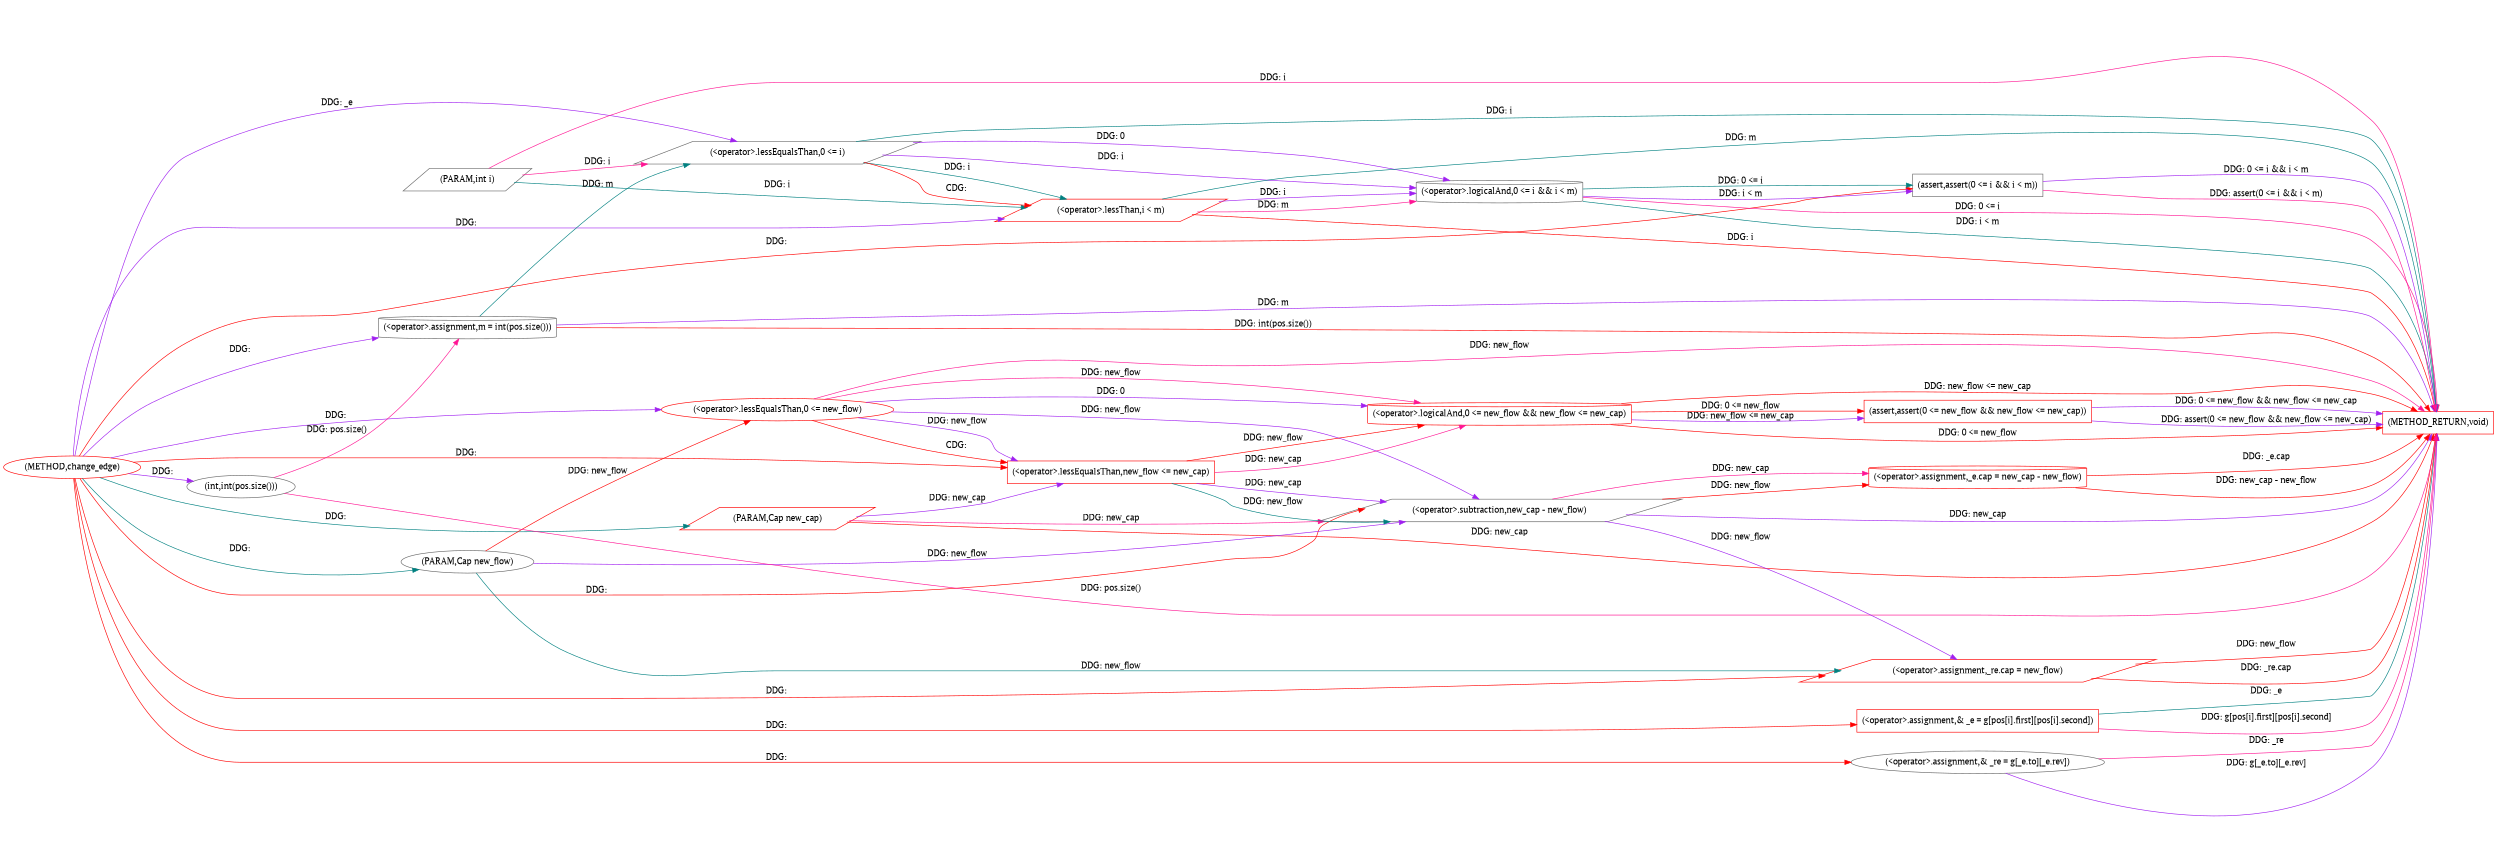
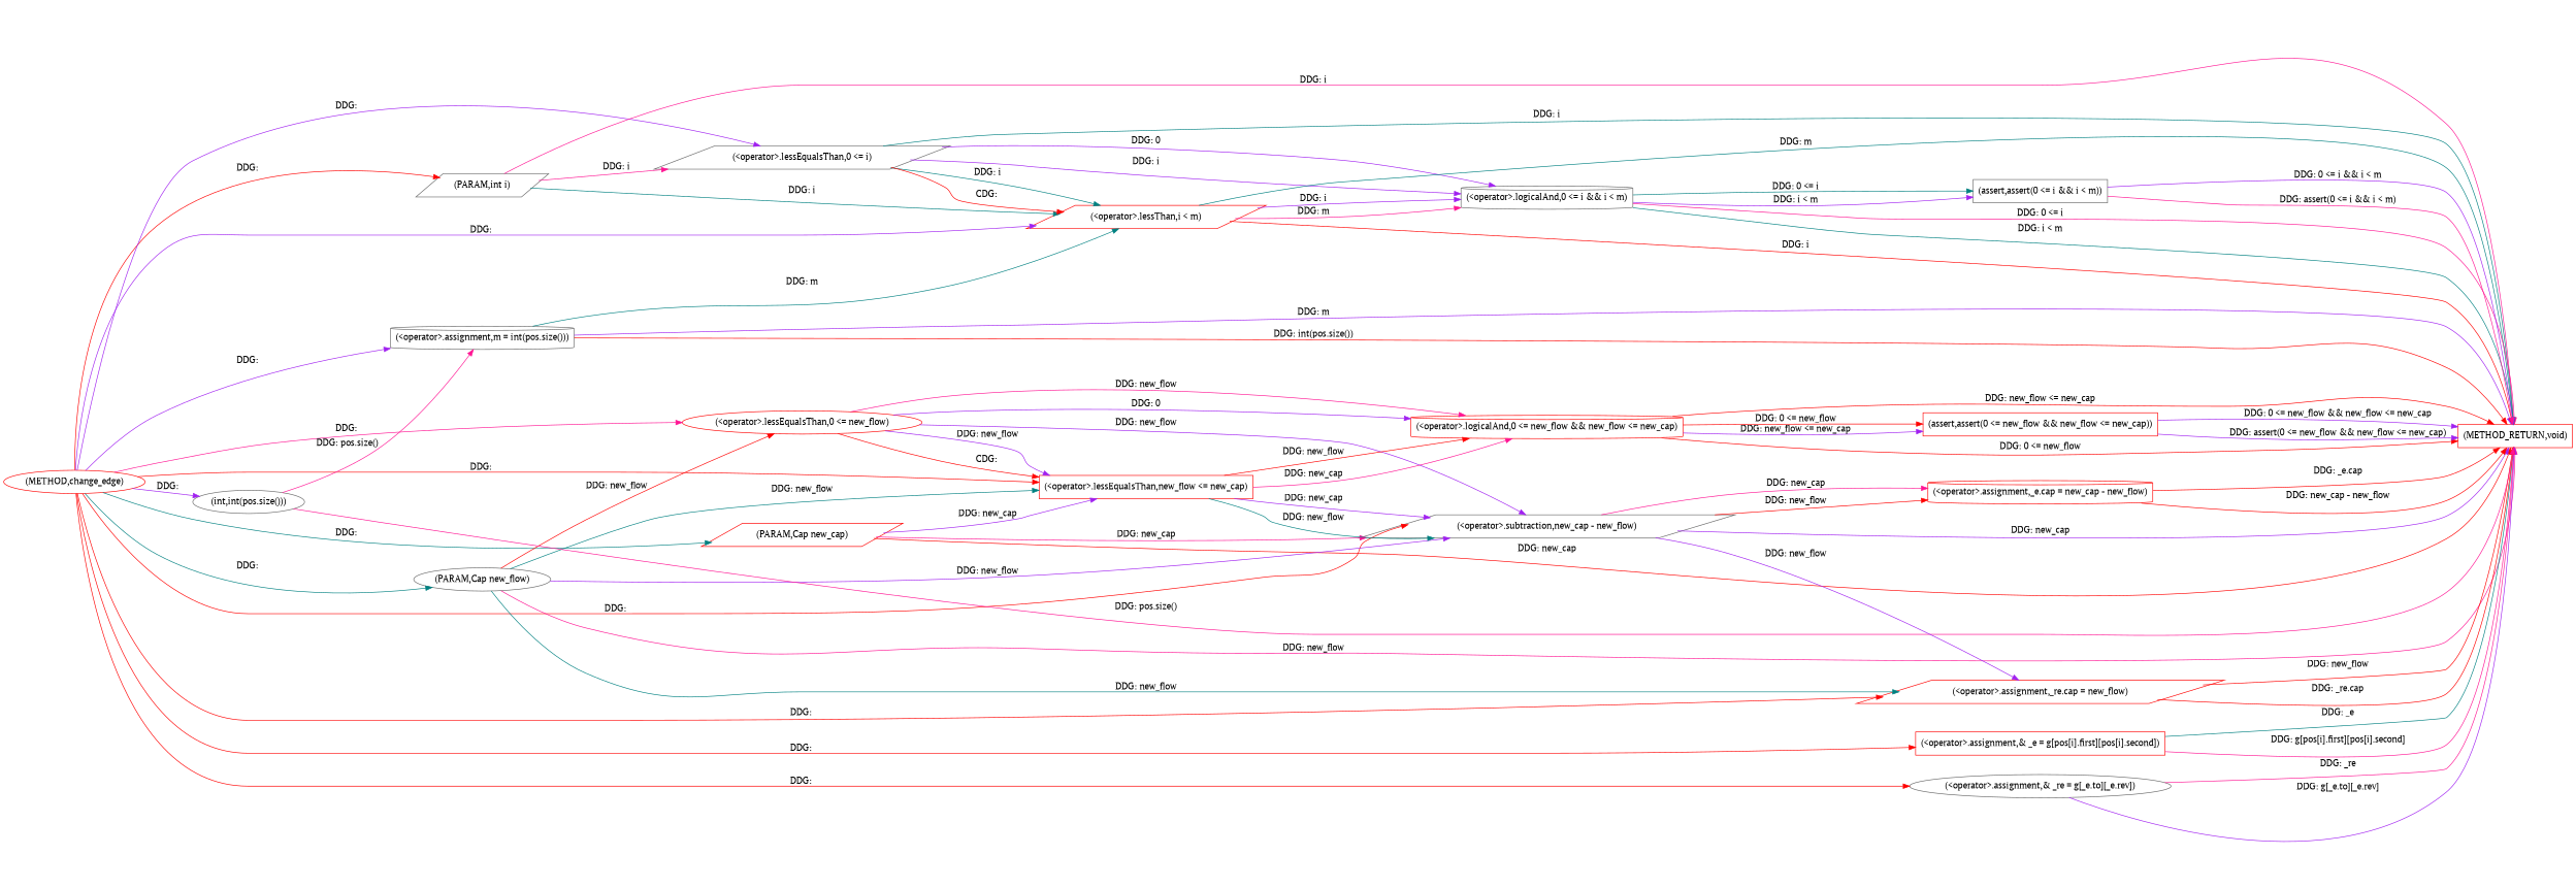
  digraph {
    fontname="PT Serif"
    rankdir=LR
    node [color=red fontname="PT Serif" shape=parallelogram]
    edge [color=purple fontname="PT Serif"]
    n1 [label="(METHOD,change_edge)" shape=ellipse]
    n2 [color=gray40 label="(PARAM,int i)"]
    n3 [label="(PARAM,Cap new_cap)"]
    n4 [color=gray40 label="(PARAM,Cap new_flow)" shape=ellipse]
    n5 [color=gray40 label="(<operator>.assignment,m = int(pos.size()))" shape=cylinder]
    n6 [label="(<operator>.assignment,& _e = g[pos[i].first][pos[i].second])" shape=box]
    n7 [color=gray40 label="(<operator>.assignment,& _re = g[_e.to][_e.rev])" shape=ellipse]
    n8 [label="(<operator>.assignment,_re.cap = new_flow)"]
    n9 [color=gray40 label="(int,int(pos.size()))" shape=ellipse]
    n10 [color=gray40 label="(<operator>.subtraction,new_cap - new_flow)"]
    n11 [color=gray40 label="(<operator>.lessEqualsThan,0 <= i)"]
    n12 [label="(<operator>.lessThan,i < m)"]
    n13 [label="(<operator>.lessEqualsThan,0 <= new_flow)" shape=ellipse]
    n14 [label="(<operator>.lessEqualsThan,new_flow <= new_cap)" shape=box]
    n15 [label="(METHOD_RETURN,void)" shape=box]
    n16 [label="(<operator>.assignment,_e.cap = new_cap - new_flow)" shape=cylinder]
    n17 [color=gray40 label="(<operator>.logicalAnd,0 <= i && i < m)" shape=cylinder]
    n18 [label="(<operator>.logicalAnd,0 <= new_flow && new_flow <= new_cap)" shape=cylinder]
    n19 [color=gray40 label="(assert,assert(0 <= i && i < m))" shape=box]
    n20 [label="(assert,assert(0 <= new_flow && new_flow <= new_cap))" shape=box]
-   n1 -> n19 [color=red label="DDG: "]
+   n1 -> n2 [color=red label="DDG: "]
    n1 -> n3 [color=teal label="DDG: "]
    n1 -> n4 [color=teal label="DDG: "]
    n1 -> n5 [label="DDG: "]
    n1 -> n6 [color=red label="DDG: "]
    n1 -> n7 [color=red label="DDG: "]
    n1 -> n8 [color=red label="DDG: "]
    n1 -> n9 [label="DDG: "]
    n1 -> n10 [color=red label="DDG: "]
-   n1 -> n11 [label="DDG: _e"]
+   n1 -> n11 [label="DDG: "]
    n1 -> n12 [label="DDG: "]
-   n1 -> n13 [label="DDG: "]
+   n1 -> n13 [color=deeppink label="DDG: "]
    n1 -> n14 [color=red label="DDG: "]
    n2 -> n11 [color=deeppink label="DDG: i"]
    n2 -> n12 [color=teal label="DDG: i"]
    n2 -> n15 [color=deeppink label="DDG: i"]
    n3 -> n10 [color=deeppink label="DDG: new_cap"]
    n3 -> n14 [label="DDG: new_cap"]
    n3 -> n15 [color=red label="DDG: new_cap"]
    n4 -> n8 [color=teal label="DDG: new_flow"]
    n4 -> n10 [label="DDG: new_flow"]
    n4 -> n13 [color=red label="DDG: new_flow"]
-   n13 -> n15 [color=deeppink label="DDG: new_flow"]
-   n5 -> n11 [color=teal label="DDG: m"]
+   n4 -> n14 [color=teal label="DDG: new_flow"]
+   n4 -> n15 [color=deeppink label="DDG: new_flow"]
+   n5 -> n12 [color=teal label="DDG: m"]
    n5 -> n15 [label="DDG: m"]
    n5 -> n15 [color=red label="DDG: int(pos.size())"]
    n6 -> n15 [color=teal label="DDG: _e"]
    n6 -> n15 [color=deeppink label="DDG: g[pos[i].first][pos[i].second]"]
    n7 -> n15 [color=deeppink label="DDG: _re"]
    n7 -> n15 [label="DDG: g[_e.to][_e.rev]"]
    n8 -> n15 [color=red label="DDG: _re.cap"]
    n8 -> n15 [color=red label="DDG: new_flow"]
    n9 -> n5 [color=deeppink label="DDG: pos.size()"]
    n9 -> n15 [color=deeppink label="DDG: pos.size()"]
    n10 -> n8 [label="DDG: new_flow"]
    n10 -> n15 [label="DDG: new_cap"]
    n10 -> n16 [color=red label="DDG: new_flow"]
    n10 -> n16 [color=deeppink label="DDG: new_cap"]
    n11 -> n12 [color=teal label="DDG: i"]
    n11 -> n12 [color=red label="CDG: "]
    n11 -> n15 [color=teal label="DDG: i"]
    n11 -> n17 [label="DDG: 0"]
    n11 -> n17 [label="DDG: i"]
    n12 -> n15 [color=red label="DDG: i"]
    n12 -> n15 [color=teal label="DDG: m"]
    n12 -> n17 [color=deeppink label="DDG: m"]
    n12 -> n17 [label="DDG: i"]
    n13 -> n10 [label="DDG: new_flow"]
    n13 -> n14 [label="DDG: new_flow"]
    n13 -> n14 [color=red label="CDG: "]
    n13 -> n18 [color=deeppink label="DDG: new_flow"]
    n13 -> n18 [label="DDG: 0"]
    n14 -> n10 [label="DDG: new_cap"]
    n14 -> n10 [color=teal label="DDG: new_flow"]
    n14 -> n18 [color=deeppink label="DDG: new_cap"]
    n14 -> n18 [color=red label="DDG: new_flow"]
    n16 -> n15 [color=red label="DDG: _e.cap"]
    n16 -> n15 [color=red label="DDG: new_cap - new_flow"]
    n17 -> n15 [color=deeppink label="DDG: 0 <= i"]
    n17 -> n15 [color=teal label="DDG: i < m"]
    n17 -> n19 [color=teal label="DDG: 0 <= i"]
    n17 -> n19 [label="DDG: i < m"]
    n18 -> n15 [color=red label="DDG: 0 <= new_flow"]
    n18 -> n15 [color=red label="DDG: new_flow <= new_cap"]
    n18 -> n20 [label="DDG: new_flow <= new_cap"]
    n18 -> n20 [color=red label="DDG: 0 <= new_flow"]
    n19 -> n15 [label="DDG: 0 <= i && i < m"]
    n19 -> n15 [color=deeppink label="DDG: assert(0 <= i && i < m)"]
    n20 -> n15 [label="DDG: 0 <= new_flow && new_flow <= new_cap"]
    n20 -> n15 [label="DDG: assert(0 <= new_flow && new_flow <= new_cap)"]
  }
